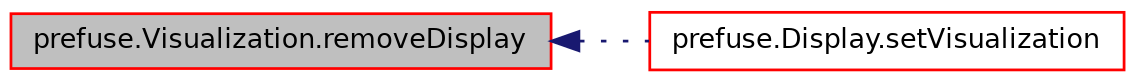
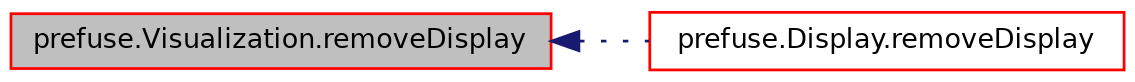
  digraph {
    rankdir=LR
    node [color=red fontname=Helvetica fontsize=10 shape=record style=filled]
    n1 [fillcolor=grey75 fontcolor=black height=0.2 label="prefuse.Visualization.removeDisplay" width=0.4]
-   n2 [fillcolor=white height=0.2 label="prefuse.Display.setVisualization" width=0.4]
+   n2 [fillcolor=white height=0.2 label="prefuse.Display.removeDisplay" width=0.4]
    n1 -> n2 [color=midnightblue dir=back fontname=Helvetica fontsize=10 labelfontname=Helvetica labelfontsize=10 style=dotted]
  }
